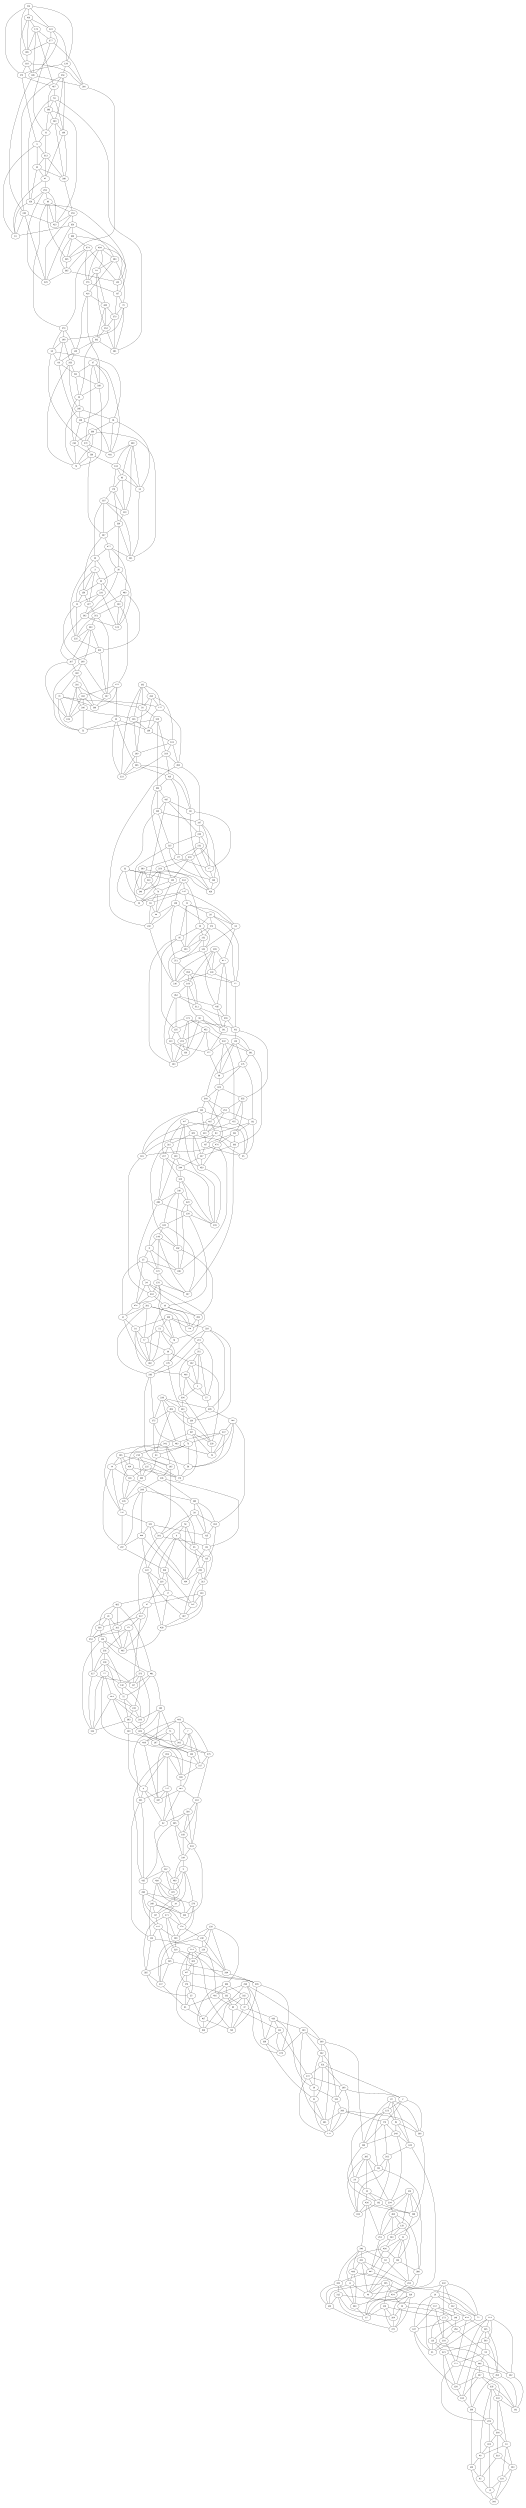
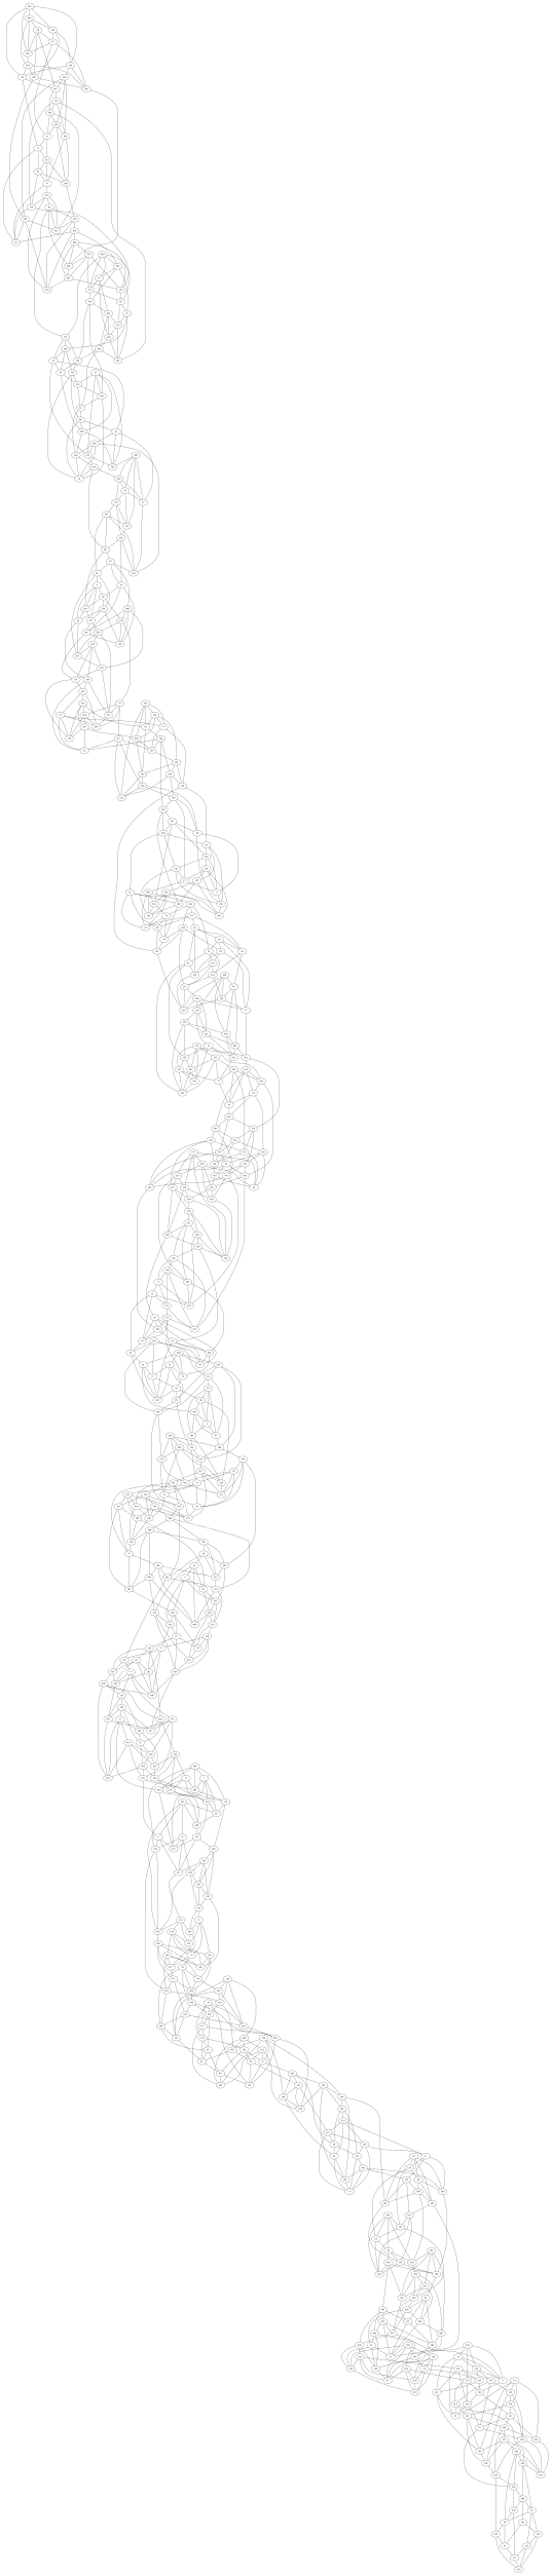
  graph {
    fontname="Liberation Sans"
    node [fontname="Liberation Sans"]
    edge [fontname="Liberation Sans"]
    204
    409
    124
    305
    136
    470
    176
    163
    377
    465
    260
    254
    467
    9
    20
    246
    59
    363
    345
    313
    460
    186
    423
    19
    229
    395
    92
    398
    42
    359
    381
    142
    159
    255
    98
    350
    379
    337
    145
    168
    18
    389
    384
    n44 [label=674]
    211
    416
    76
    276
    370
    484
    448
    164
    328
    392
    68
    353
    43
    79
    285
    234
    81
    273
    451
    368
    491
    289
    13
    239
    97
    331
    192
    397
    63
    179
    477
    156
    498
    119
    236
    187
    35
    30
    3
    220
    225
    80
    362
    123
    480
    227
    33
    134
    200
    107
    351
    108
    472
    433
    257
    440
    52
    306
    304
    60
    419
    202
    74
    206
    50
    127
    223
    138
    296
    226
    105
    199
    286
    162
    418
    161
    329
    284
    197
    222
    413
    86
    497
    235
    180
    177
    17
    249
    380
    263
    400
    216
    n137 [label=819]
    215
    32
    340
    44
    231
    70
    426
    23
    69
    259
    244
    147
    348
    45
    65
    96
    272
    371
    95
    131
    141
    28
    150
    411
    12
    358
    155
    250
    301
    140
    435
    365
    203
    110
    169
    311
    354
    99
    201
    189
    126
    352
    330
    361
    277
    175
    393
    88
    471
    452
    332
    475
    369
    252
    431
    323
    410
    55
    291
    462
    476
    307
    297
    487
    83
    181
    437
    207
    450
    339
    494
    344
    100
    486
    109
    38
    474
    417
    325
    210
    208
    182
    295
    310
    420
    128
    34
    342
    149
    8
    224
    482
    170
    15
    178
    90
    78
    91
    66
    269
    51
    233
    77
    479
    406
    274
    485
    130
    283
    434
    152
    281
    372
    57
    375
    195
    1
    396
    228
    144
    457
    73
    49
    483
    64
    196
    391
    238
    499
    404
    58
    166
    237
    364
    280
    341
    376
    218
    212
    415
    315
    135
    94
    165
    287
    56
    125
    101
    288
    390
    241
    347
    456
    205
    444
    39
    464
    213
    122
    54
    6
    116
    387
    428
    171
    336
    117
    67
    247
    129
    47
    455
    495
    102
    24
    481
    253
    292
    373
    449
    75
    190
    327
    194
    132
    240
    230
    154
    383
    293
    489
    71
    167
    27
    414
    408
    382
    4
    367
    188
    275
    221
    62
    463
    317
    118
    441
    466
    7
    425
    324
    320
    183
    343
    459
    217
    265
    458
    112
    314
    355
    120
    430
    439
    469
    478
    5
    14
    268
    267
    278
    412
    271
    174
    298
    445
    318
    242
    137
    394
    25
    326
    402
    385
    427
    290
    378
    61
    407
    139
    386
    356
    232
    322
    85
    214
    279
    37
    429
    151
    496
    338
    308
    31
    492
    461
    346
    160
    36
    172
    115
    198
    111
    321
    282
    2
    309
    473
    366
    153
    248
    262
    438
    89
    261
    26
    443
    294
    333
    22
    454
    493
    46
    468
    41
    399
    29
    185
    436
    490
    84
    251
    349
    442
    401
    488
    303
    104
    133
    388
    334
    266
    40
    106
    11
    143
    72
    312
    87
    264
    270
    173
    256
    405
    316
    157
    148
    447
    424
    193
    113
    432
    10
    422
    21
    158
    245
    121
    93
    421
    191
    302
    446
    500
    184
    258
    209
    114
    299
    357
    360
    403
    335
    243
    146
    48
    16
    82
    300
    319
    53
    453
    103
    204 -- 409
    204 -- 124
    204 -- 305
    204 -- 136
    204 -- 470
    409 -- 124
    409 -- 305
    409 -- 176
    409 -- 163
    124 -- 136
    124 -- 377
    124 -- 465
    305 -- 163
    136 -- 470
    136 -- 260
    136 -- 254
    470 -- 467
    470 -- 9
    176 -- 305
    176 -- 377
    176 -- 465
    176 -- 467
    163 -- 470
    163 -- 465
    163 -- 260
    377 -- 305
    377 -- 260
    377 -- 20
    465 -- 260
    465 -- 246
    260 -- 345
    254 -- 467
    254 -- 246
    254 -- 460
    254 -- 186
    467 -- 59
    467 -- 363
    9 -- 313
    9 -- 19
    9 -- 92
    20 -- 9
    20 -- 313
    246 -- 423
    246 -- 19
    246 -- 229
    59 -- 363
    59 -- 186
    59 -- 359
    59 -- 381
    363 -- 20
    363 -- 460
    363 -- 423
    345 -- 395
    313 -- 92
    313 -- 398
    313 -- 42
    460 -- 20
    460 -- 186
    460 -- 398
    186 -- 398
    186 -- 42
    395 -- 229
    395 -- 142
    92 -- 398
    92 -- 42
    92 -- 359
    398 -- 159
    42 -- 19
    42 -- 255
    359 -- 19
    359 -- 142
    142 -- 337
    159 -- 423
    159 -- 229
    159 -- 350
    255 -- 423
    255 -- 229
    255 -- 359
    255 -- 98
    98 -- 345
    98 -- 423
    98 -- 159
    98 -- 379
    350 -- 19
    350 -- 229
    350 -- 389
    350 -- 384
    379 -- 145
    379 -- 168
    379 -- 18
    337 -- 76
    337 -- 370
    145 -- 68
    145 -- 353
    168 -- 18
    168 -- 68
    168 -- 353
    18 -- 68
    18 -- 81
    18 -- 273
    389 -- 345
    389 -- 395
    389 -- 142
    389 -- n44
    384 -- 211
    384 -- 416
    384 -- 76
    n44 -- 345
    n44 -- 395
    n44 -- 142
    n44 -- 276
    211 -- 276
    211 -- 448
    211 -- 164
    416 -- 145
    416 -- 448
    416 -- 328
    76 -- 381
    76 -- 168
    76 -- 370
    276 -- 337
    276 -- 416
    370 -- 381
    370 -- 164
    484 -- 379
    484 -- 337
    484 -- 384
    484 -- 211
    484 -- 276
    448 -- 370
    448 -- 164
    448 -- 392
    164 -- 381
    164 -- 392
    328 -- 43
    328 -- 79
    392 -- 381
    392 -- 145
    392 -- 43
    68 -- 451
    68 -- 368
    353 -- 79
    353 -- 285
    353 -- 451
    43 -- 285
    43 -- 234
    285 -- 79
    285 -- 81
    285 -- 368
    234 -- 79
    234 -- 239
    81 -- 491
    81 -- 289
    81 -- 13
    273 -- 491
    273 -- 239
    451 -- 328
    451 -- 43
    368 -- 234
    368 -- 491
    289 -- 79
    289 -- 234
    289 -- 273
    289 -- 331
    13 -- 331
    239 -- 79
    239 -- 192
    239 -- 397
    97 -- 328
    97 -- 273
    97 -- 451
    97 -- 368
    97 -- 491
    192 -- 13
    192 -- 63
    192 -- 179
    397 -- 477
    397 -- 156
    63 -- 13
    63 -- 179
    63 -- 119
    179 -- 119
    179 -- 236
    179 -- 187
    477 -- 331
    477 -- 35
    477 -- 30
    477 -- 480
    156 -- 227
    156 -- 33
    498 -- 491
    498 -- 13
    498 -- 192
    498 -- 63
    498 -- 119
    119 -- 236
    236 -- 331
    236 -- 397
    236 -- 30
    187 -- 331
    187 -- 397
    187 -- 119
    187 -- 35
    35 -- 3
    35 -- 220
    35 -- 225
    30 -- 80
    30 -- 362
    30 -- 123
    3 -- 156
    3 -- 80
    3 -- 227
    3 -- 33
    220 -- 123
    220 -- 227
    220 -- 33
    225 -- 200
    80 -- 156
    80 -- 220
    80 -- 134
    362 -- 123
    362 -- 107
    480 -- 362
    480 -- 123
    480 -- 134
    480 -- 200
    227 -- 362
    227 -- 351
    33 -- 225
    33 -- 108
    134 -- 123
    134 -- 351
    134 -- 472
    200 -- 107
    200 -- 257
    107 -- 440
    107 -- 419
    351 -- 225
    351 -- 433
    351 -- 257
    108 -- 257
    108 -- 440
    108 -- 52
    472 -- 257
    472 -- 306
    472 -- 304
    472 -- 60
    433 -- 225
    433 -- 200
    433 -- 107
    433 -- 108
    257 -- 306
    440 -- 306
    440 -- 202
    440 -- 74
    304 -- 306
    304 -- 419
    304 -- 206
    60 -- 52
    60 -- 223
    60 -- 138
    60 -- 296
    202 -- 304
    202 -- 419
    202 -- 206
    202 -- 50
    74 -- 52
    74 -- 306
    74 -- 419
    74 -- 127
    206 -- 52
    206 -- 419
    206 -- 226
    50 -- 105
    50 -- 199
    127 -- 138
    127 -- 286
    138 -- 161
    296 -- 223
    296 -- 413
    296 -- 86
    226 -- 138
    226 -- 199
    105 -- 52
    105 -- 138
    105 -- 329
    105 -- 284
    199 -- 223
    199 -- 296
    286 -- 197
    286 -- 222
    162 -- 50
    162 -- 127
    162 -- 223
    162 -- 226
    162 -- 418
    418 -- 50
    418 -- 127
    418 -- 226
    418 -- 161
    161 -- 199
    161 -- 286
    161 -- 329
    329 -- 223
    329 -- 286
    329 -- 413
    284 -- 497
    284 -- 235
    284 -- 180
    197 -- 249
    197 -- 263
    197 -- 400
    222 -- 216
    413 -- 284
    413 -- 86
    413 -- 177
    86 -- 17
    86 -- 249
    497 -- 86
    497 -- 235
    497 -- 263
    497 -- n137
    235 -- 197
    235 -- 215
    235 -- 32
    180 -- 340
    180 -- 44
    177 -- 17
    177 -- 380
    17 -- 249
    249 -- 426
    380 -- n137
    380 -- 340
    380 -- 23
    380 -- 244
    263 -- 17
    263 -- 215
    263 -- 231
    400 -- 180
    400 -- 426
    400 -- 259
    n137 -- 340
    n137 -- 70
    215 -- 177
    215 -- 249
    215 -- 340
    32 -- 180
    32 -- 426
    32 -- 23
    32 -- 69
    44 -- 222
    231 -- 177
    231 -- 17
    231 -- 400
    231 -- 426
    70 -- 44
    70 -- 23
    70 -- 69
    69 -- 222
    69 -- 44
    259 -- n137
    259 -- 340
    259 -- 426
    259 -- 23
    244 -- 70
    244 -- 147
    244 -- 348
    244 -- 45
    147 -- 23
    147 -- 69
    147 -- 65
    147 -- 96
    348 -- 222
    348 -- 44
    348 -- 272
    348 -- 371
    45 -- 95
    45 -- 131
    45 -- 141
    65 -- 96
    65 -- 95
    65 -- 28
    65 -- 150
    96 -- 141
    96 -- 411
    272 -- 131
    272 -- 150
    272 -- 12
    371 -- 216
    371 -- 358
    95 -- 150
    95 -- 155
    95 -- 250
    131 -- 371
    131 -- 141
    131 -- 150
    141 -- 371
    141 -- 140
    28 -- 45
    28 -- 96
    28 -- 272
    28 -- 12
    150 -- 216
    411 -- 140
    411 -- 435
    411 -- 365
    12 -- 301
    358 -- 216
    358 -- 12
    358 -- 169
    358 -- 311
    155 -- 203
    155 -- 110
    301 -- 126
    301 -- 352
    140 -- 216
    140 -- 12
    435 -- 365
    435 -- 201
    365 -- 301
    365 -- 201
    203 -- 250
    203 -- 330
    110 -- 250
    110 -- 330
    110 -- 277
    169 -- 311
    169 -- 354
    169 -- 99
    311 -- 365
    311 -- 201
    354 -- 155
    354 -- 250
    354 -- 435
    354 -- 311
    99 -- 155
    99 -- 201
    99 -- 330
    99 -- 361
    201 -- 277
    189 -- 216
    189 -- 411
    189 -- 140
    189 -- 435
    189 -- 169
    126 -- 361
    126 -- 175
    126 -- 88
    126 -- 369
    352 -- 475
    352 -- 252
    352 -- 431
    330 -- 250
    361 -- 175
    361 -- 393
    277 -- 88
    175 -- 88
    175 -- 323
    175 -- 291
    393 -- 307
    393 -- 297
    88 -- 323
    471 -- 301
    471 -- 203
    471 -- 110
    471 -- 330
    471 -- 452
    452 -- 250
    452 -- 203
    452 -- 277
    452 -- 332
    332 -- 361
    332 -- 277
    332 -- 88
    332 -- 475
    475 -- 410
    475 -- 55
    369 -- 252
    369 -- 462
    369 -- 476
    252 -- 410
    252 -- 291
    252 -- 487
    431 -- 393
    431 -- 476
    431 -- 437
    323 -- 352
    323 -- 369
    323 -- 487
    410 -- 437
    291 -- 431
    291 -- 55
    291 -- 83
    462 -- 475
    462 -- 410
    462 -- 181
    462 -- 207
    476 -- 181
    476 -- 450
    476 -- 339
    307 -- 450
    307 -- 344
    487 -- 410
    487 -- 83
    487 -- 181
    83 -- 393
    83 -- 181
    83 -- 437
    181 -- 494
    437 -- 55
    437 -- 307
    207 -- 344
    207 -- 100
    207 -- 486
    450 -- 109
    494 -- 38
    494 -- 474
    344 -- 100
    344 -- 109
    100 -- 109
    100 -- 310
    100 -- 420
    486 -- 128
    486 -- 34
    38 -- 295
    38 -- 224
    38 -- 482
    474 -- 90
    417 -- 55
    417 -- 109
    417 -- 325
    417 -- 210
    417 -- 208
    325 -- 55
    325 -- 307
    325 -- 450
    325 -- 210
    210 -- 207
    210 -- 208
    210 -- 182
    208 -- 450
    208 -- 344
    208 -- 486
    182 -- 339
    182 -- 295
    295 -- 224
    295 -- 78
    310 -- 486
    310 -- 182
    310 -- 420
    310 -- 342
    420 -- 339
    420 -- 109
    420 -- 128
    128 -- 109
    128 -- 38
    128 -- 342
    34 -- 494
    34 -- 474
    34 -- 295
    34 -- 224
    342 -- 297
    342 -- 149
    342 -- 8
    149 -- 297
    149 -- 182
    149 -- 8
    149 -- 170
    8 -- 339
    8 -- 170
    8 -- 15
    170 -- 297
    170 -- 178
    15 -- 339
    15 -- 474
    15 -- 170
    15 -- 90
    178 -- 297
    178 -- 494
    178 -- 474
    178 -- 78
    90 -- 482
    90 -- 91
    78 -- 66
    91 -- 482
    91 -- 77
    91 -- 406
    66 -- 482
    66 -- 479
    66 -- 152
    269 -- 224
    269 -- 78
    269 -- 91
    269 -- 51
    269 -- 233
    51 -- 482
    51 -- 78
    51 -- 77
    51 -- 479
    233 -- 479
    233 -- 274
    233 -- 485
    233 -- 130
    77 -- 482
    77 -- 66
    479 -- 283
    479 -- 434
    406 -- 57
    406 -- 1
    406 -- 396
    274 -- 283
    274 -- 372
    274 -- 57
    485 -- 130
    485 -- 144
    130 -- 457
    283 -- 375
    283 -- 195
    434 -- 130
    434 -- 73
    152 -- 406
    152 -- 1
    152 -- 228
    281 -- 224
    281 -- 90
    281 -- 77
    281 -- 274
    281 -- 283
    372 -- 152
    372 -- 57
    372 -- 1
    372 -- 396
    57 -- 485
    375 -- 483
    375 -- 64
    195 -- 196
    195 -- 391
    1 -- 57
    1 -- 396
    396 -- 434
    396 -- 228
    228 -- 49
    144 -- 49
    144 -- 58
    144 -- 237
    144 -- 364
    457 -- 228
    457 -- 49
    457 -- 341
    457 -- 376
    73 -- 64
    73 -- 58
    73 -- 166
    483 -- 49
    483 -- 404
    64 -- 58
    64 -- 280
    196 -- 288
    196 -- 390
    196 -- 241
    391 -- 241
    391 -- 347
    238 -- 485
    238 -- 434
    238 -- 375
    238 -- 483
    238 -- 499
    499 -- 130
    499 -- 375
    499 -- 228
    499 -- 64
    404 -- 280
    404 -- 376
    404 -- 135
    58 -- 376
    166 -- 404
    166 -- 376
    166 -- 94
    166 -- 165
    237 -- 73
    237 -- 49
    237 -- 483
    237 -- 58
    364 -- 415
    364 -- 315
    280 -- 135
    341 -- 195
    341 -- 376
    341 -- 218
    341 -- 212
    218 -- 195
    218 -- 280
    218 -- 94
    218 -- 125
    212 -- 287
    212 -- 101
    415 -- 241
    315 -- 205
    315 -- 213
    135 -- 212
    94 -- 212
    94 -- 165
    94 -- 287
    165 -- 135
    165 -- 56
    287 -- 456
    56 -- 315
    56 -- 205
    125 -- 196
    125 -- 280
    125 -- 376
    125 -- 165
    101 -- 391
    101 -- 415
    101 -- 444
    101 -- 464
    288 -- 135
    288 -- 287
    288 -- 390
    288 -- 444
    390 -- 364
    390 -- 415
    390 -- 39
    241 -- 464
    241 -- 213
    347 -- 171
    347 -- 336
-   347 -- 117
+   428 -- 117
    456 -- 116
    456 -- 67
    456 -- 247
    205 -- 464
    205 -- 213
    205 -- 387
    444 -- 287
    444 -- 464
    444 -- 122
    39 -- 391
    39 -- 364
    39 -- 415
    39 -- 54
    213 -- 247
    213 -- 129
    122 -- 116
    122 -- 387
    122 -- 428
    54 -- 56
    54 -- 464
    54 -- 122
    54 -- 6
    6 -- 315
    6 -- 56
    6 -- 456
    6 -- 116
    116 -- 67
    116 -- 47
    387 -- 428
    428 -- 495
    171 -- 495
    171 -- 253
    171 -- 292
    171 -- 373
    336 -- 253
    336 -- 449
    67 -- 428
    67 -- 247
    67 -- 455
    247 -- 387
    129 -- 387
    129 -- 428
    129 -- 247
    129 -- 47
    47 -- 347
    47 -- 495
    47 -- 102
    455 -- 336
    455 -- 102
    455 -- 24
    455 -- 481
    102 -- 495
    102 -- 253
    24 -- 336
    24 -- 495
    24 -- 102
    24 -- 253
    481 -- 117
    481 -- 75
    481 -- 190
    253 -- 327
    292 -- 327
    292 -- 194
    292 -- 132
    373 -- 117
    373 -- 132
    373 -- 240
    373 -- 230
    449 -- 495
    449 -- 481
    449 -- 292
    449 -- 154
    75 -- 240
    75 -- 383
    190 -- 293
    190 -- 489
    190 -- 71
    190 -- 167
    327 -- 117
    327 -- 154
    194 -- 117
    194 -- 75
    194 -- 327
    194 -- 27
    132 -- 75
    132 -- 293
    240 -- 383
    240 -- 293
    230 -- 382
    230 -- 4
    383 -- 230
    383 -- 154
    383 -- 489
    293 -- 489
    489 -- 167
    489 -- 275
    71 -- 167
    71 -- 408
    71 -- 382
    71 -- 463
    167 -- 188
    167 -- 463
    27 -- 132
    27 -- 154
    27 -- 414
    27 -- 408
    414 -- 240
    414 -- 230
    414 -- 154
    414 -- 293
    408 -- 367
    408 -- 188
    382 -- 275
    4 -- 367
    4 -- 221
    4 -- 62
    188 -- 441
    275 -- 317
    275 -- 118
    221 -- 425
    221 -- 324
    62 -- 112
    463 -- 317
    463 -- 441
    317 -- 188
    118 -- 320
    118 -- 183
    118 -- 343
    441 -- 367
    441 -- 62
    441 -- 118
    466 -- 408
    466 -- 382
    466 -- 275
    466 -- 221
    466 -- 7
    7 -- 382
    7 -- 367
    7 -- 463
    7 -- 317
    425 -- 458
    324 -- 355
    324 -- 120
    320 -- 62
    320 -- 183
    320 -- 343
    320 -- 265
    183 -- 343
    183 -- 314
    343 -- 314
    343 -- 430
    459 -- 4
    459 -- 188
    459 -- 317
    459 -- 425
    459 -- 217
    217 -- 367
    217 -- 221
    217 -- 62
    217 -- 265
    265 -- 425
    265 -- 183
    265 -- 314
    458 -- 430
    458 -- 267
    458 -- 278
    458 -- 412
    112 -- 425
    112 -- 439
    112 -- 469
    112 -- 478
    314 -- 469
    314 -- 5
    355 -- 137
    355 -- 25
    120 -- 326
    120 -- 402
    439 -- 430
    439 -- 478
    439 -- 14
    439 -- 268
    469 -- 478
    469 -- 267
    478 -- 14
    5 -- 469
    5 -- 478
    5 -- 14
    5 -- 278
    14 -- 267
    14 -- 271
    268 -- 324
    268 -- 430
    268 -- 267
    268 -- 174
    267 -- 412
    278 -- 430
    278 -- 174
    278 -- 298
    412 -- 324
    412 -- 298
    412 -- 445
    271 -- 355
    271 -- 174
    271 -- 298
    271 -- 318
    174 -- 298
    174 -- 242
    298 -- 318
    445 -- 355
    445 -- 137
    445 -- 394
    318 -- 445
    318 -- 326
    318 -- 385
    242 -- 120
    242 -- 137
    242 -- 394
    137 -- 61
    394 -- 385
    25 -- 61
    25 -- 407
    326 -- 25
    326 -- 427
    402 -- 61
    402 -- 85
    385 -- 290
    385 -- 378
    427 -- 385
    427 -- 356
    427 -- 279
    61 -- 407
    407 -- 290
    407 -- 356
    139 -- 120
    139 -- 242
    139 -- 137
    139 -- 394
    139 -- 386
    386 -- 402
    386 -- 356
    386 -- 232
    386 -- 322
    232 -- 407
    232 -- 85
    232 -- 37
    322 -- 378
    322 -- 356
    322 -- 85
    322 -- 37
    85 -- 290
    85 -- 151
    214 -- 394
    214 -- 326
    214 -- 427
    214 -- 290
    214 -- 279
    279 -- 25
    279 -- 61
    279 -- 232
    37 -- 290
    37 -- 429
    429 -- 151
    429 -- 338
    429 -- 160
    429 -- 36
    151 -- 378
    151 -- 338
    151 -- 172
    496 -- 402
    496 -- 356
    496 -- 37
    496 -- 338
    496 -- 308
    338 -- 378
    338 -- 31
    308 -- 492
    308 -- 461
    308 -- 346
    31 -- 461
    31 -- 111
    492 -- 36
    492 -- 115
    492 -- 321
    461 -- 111
    346 -- 282
    160 -- 378
    160 -- 308
    160 -- 492
    160 -- 461
    36 -- 31
    36 -- 115
    172 -- 36
    172 -- 198
    172 -- 111
    115 -- 111
    115 -- 309
    198 -- 115
    198 -- 111
    198 -- 2
    321 -- 31
    321 -- 172
    321 -- 198
    321 -- 2
    282 -- 438
    282 -- 333
    2 -- 473
    2 -- 366
    2 -- 153
    309 -- 461
    309 -- 111
    309 -- 473
    309 -- 366
    473 -- 346
    473 -- 248
    473 -- 262
    366 -- 438
    153 -- 89
    153 -- 261
    153 -- 26
    248 -- 346
    248 -- 443
    248 -- 294
    262 -- 282
    262 -- 261
    262 -- 333
    438 -- 41
    89 -- 366
    89 -- 248
    89 -- 443
    261 -- 26
    261 -- 493
    26 -- 333
    26 -- 46
    443 -- 262
    443 -- 454
    294 -- 468
    22 -- 346
    22 -- 366
    22 -- 153
    22 -- 89
    22 -- 443
    454 -- 399
    454 -- 29
    493 -- 490
    493 -- 84
    46 -- 282
    46 -- 294
    46 -- 436
    468 -- 493
    468 -- 251
    468 -- 133
    468 -- 388
    41 -- 490
    41 -- 84
    41 -- 334
    41 -- 266
    399 -- 87
    29 -- 264
    29 -- 270
    29 -- 148
    185 -- 261
    185 -- 26
    185 -- 294
    185 -- 333
    185 -- 46
    436 -- 438
    436 -- 333
    436 -- 251
    436 -- 349
    490 -- 442
    490 -- 334
    490 -- 11
    84 -- 266
    84 -- 40
    251 -- 442
    349 -- 84
    349 -- 401
    349 -- 488
    349 -- 303
    442 -- 303
    442 -- 106
    401 -- 442
    401 -- 488
    401 -- 266
    401 -- 40
    488 -- 399
    488 -- 11
    488 -- 72
    303 -- 399
    303 -- 143
    303 -- 312
    104 -- 438
    104 -- 294
    104 -- 251
    104 -- 133
    104 -- 388
    133 -- 493
    133 -- 251
    133 -- 334
    388 -- 266
    388 -- 40
    334 -- 388
    334 -- 40
    266 -- 454
    106 -- 87
    106 -- 264
    106 -- 270
    106 -- 173
    11 -- 399
    11 -- 40
    11 -- 143
    143 -- 270
    72 -- 256
    312 -- 143
    312 -- 87
    312 -- 264
    312 -- 157
    264 -- 270
    173 -- 256
    173 -- 193
    173 -- 113
    256 -- 193
    256 -- 93
    405 -- 454
    405 -- 40
    405 -- 143
    405 -- 87
    405 -- 316
    316 -- 29
    316 -- 87
    316 -- 264
    316 -- 270
    157 -- 148
    157 -- 447
    157 -- 424
    157 -- 193
    148 -- 256
    148 -- 447
    447 -- 21
    447 -- 158
    424 -- 113
    424 -- 245
    424 -- 121
    193 -- 21
    193 -- 121
    113 -- 21
    113 -- 421
    113 -- 191
    432 -- 72
    432 -- 87
    432 -- 173
    432 -- 10
    432 -- 422
    10 -- 72
    10 -- 447
    10 -- 422
    10 -- 21
    422 -- 72
    422 -- 148
    422 -- 424
    158 -- 184
    245 -- 500
    245 -- 184
    245 -- 258
    121 -- 258
    121 -- 209
    93 -- 121
    93 -- 302
    93 -- 446
    421 -- 158
    421 -- 446
    421 -- 184
    302 -- 191
    446 -- 302
    446 -- 299
    446 -- 357
    500 -- 93
    500 -- 421
    500 -- 258
    184 -- 299
    258 -- 191
    258 -- 299
    209 -- 360
    209 -- 403
    114 -- 21
    114 -- 158
    114 -- 245
    114 -- 302
    114 -- 500
    299 -- 209
    299 -- 146
    357 -- 158
    357 -- 184
    357 -- 335
    357 -- 243
    360 -- 403
    360 -- 16
    360 -- 319
    403 -- 48
    403 -- 53
    335 -- 191
    335 -- 209
    335 -- 243
    335 -- 48
    243 -- 191
    243 -- 360
    243 -- 16
    146 -- 82
    146 -- 300
    48 -- 146
    48 -- 82
    16 -- 48
    16 -- 453
    16 -- 103
    82 -- 53
    319 -- 82
    319 -- 453
    53 -- 300
    453 -- 300
    453 -- 103
    103 -- 300
    103 -- 53
  }
